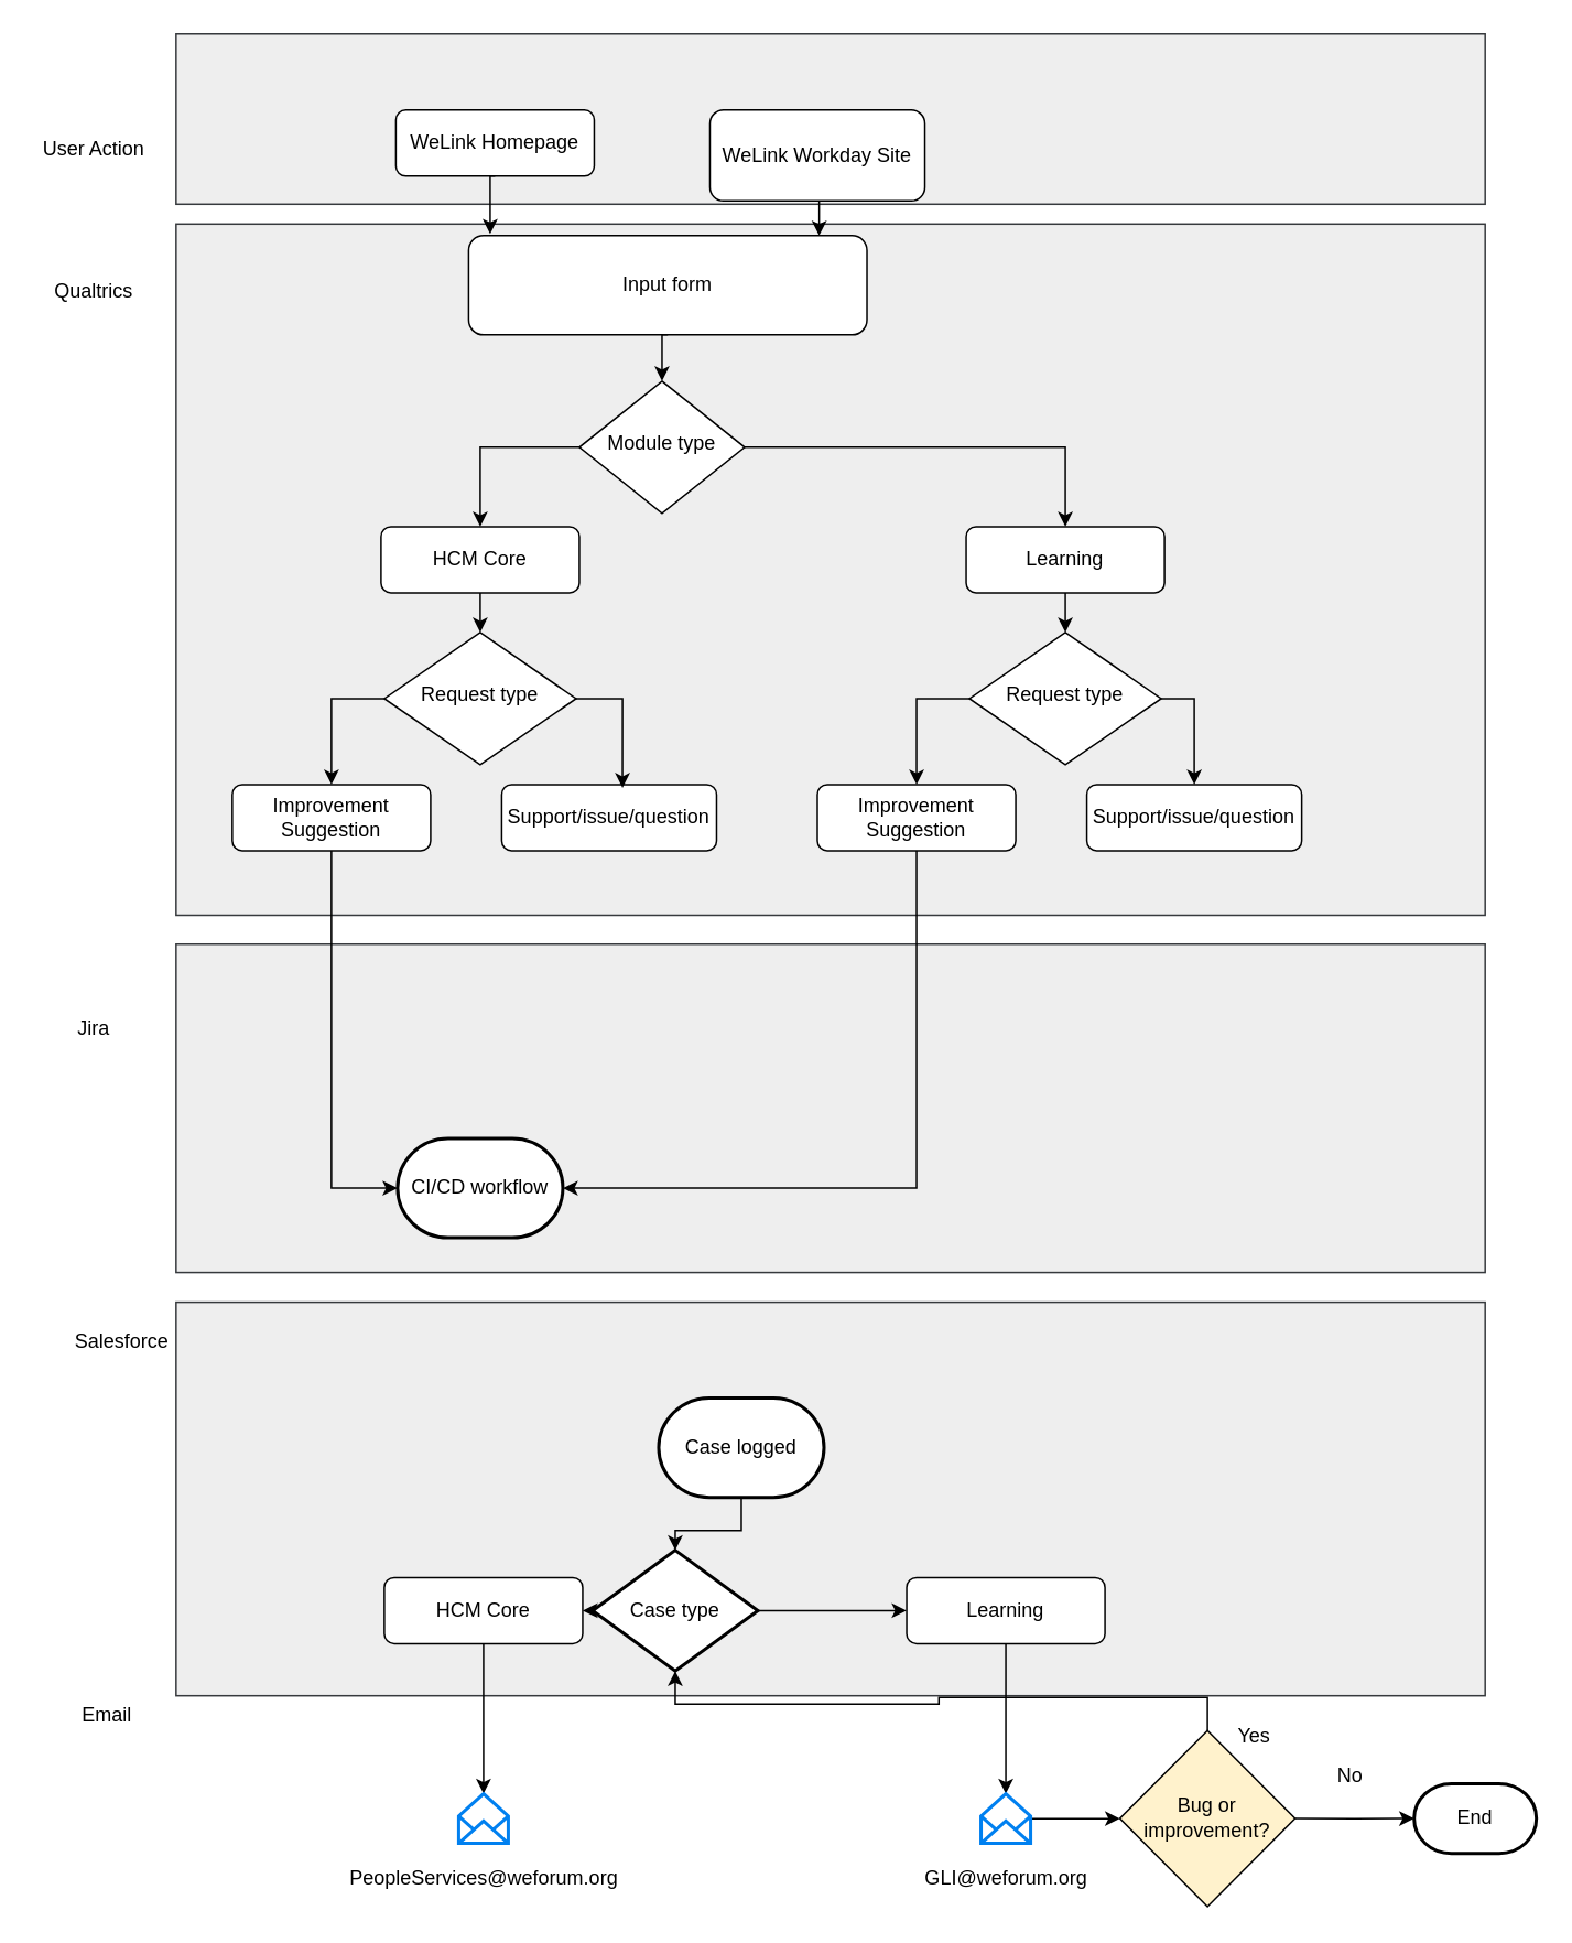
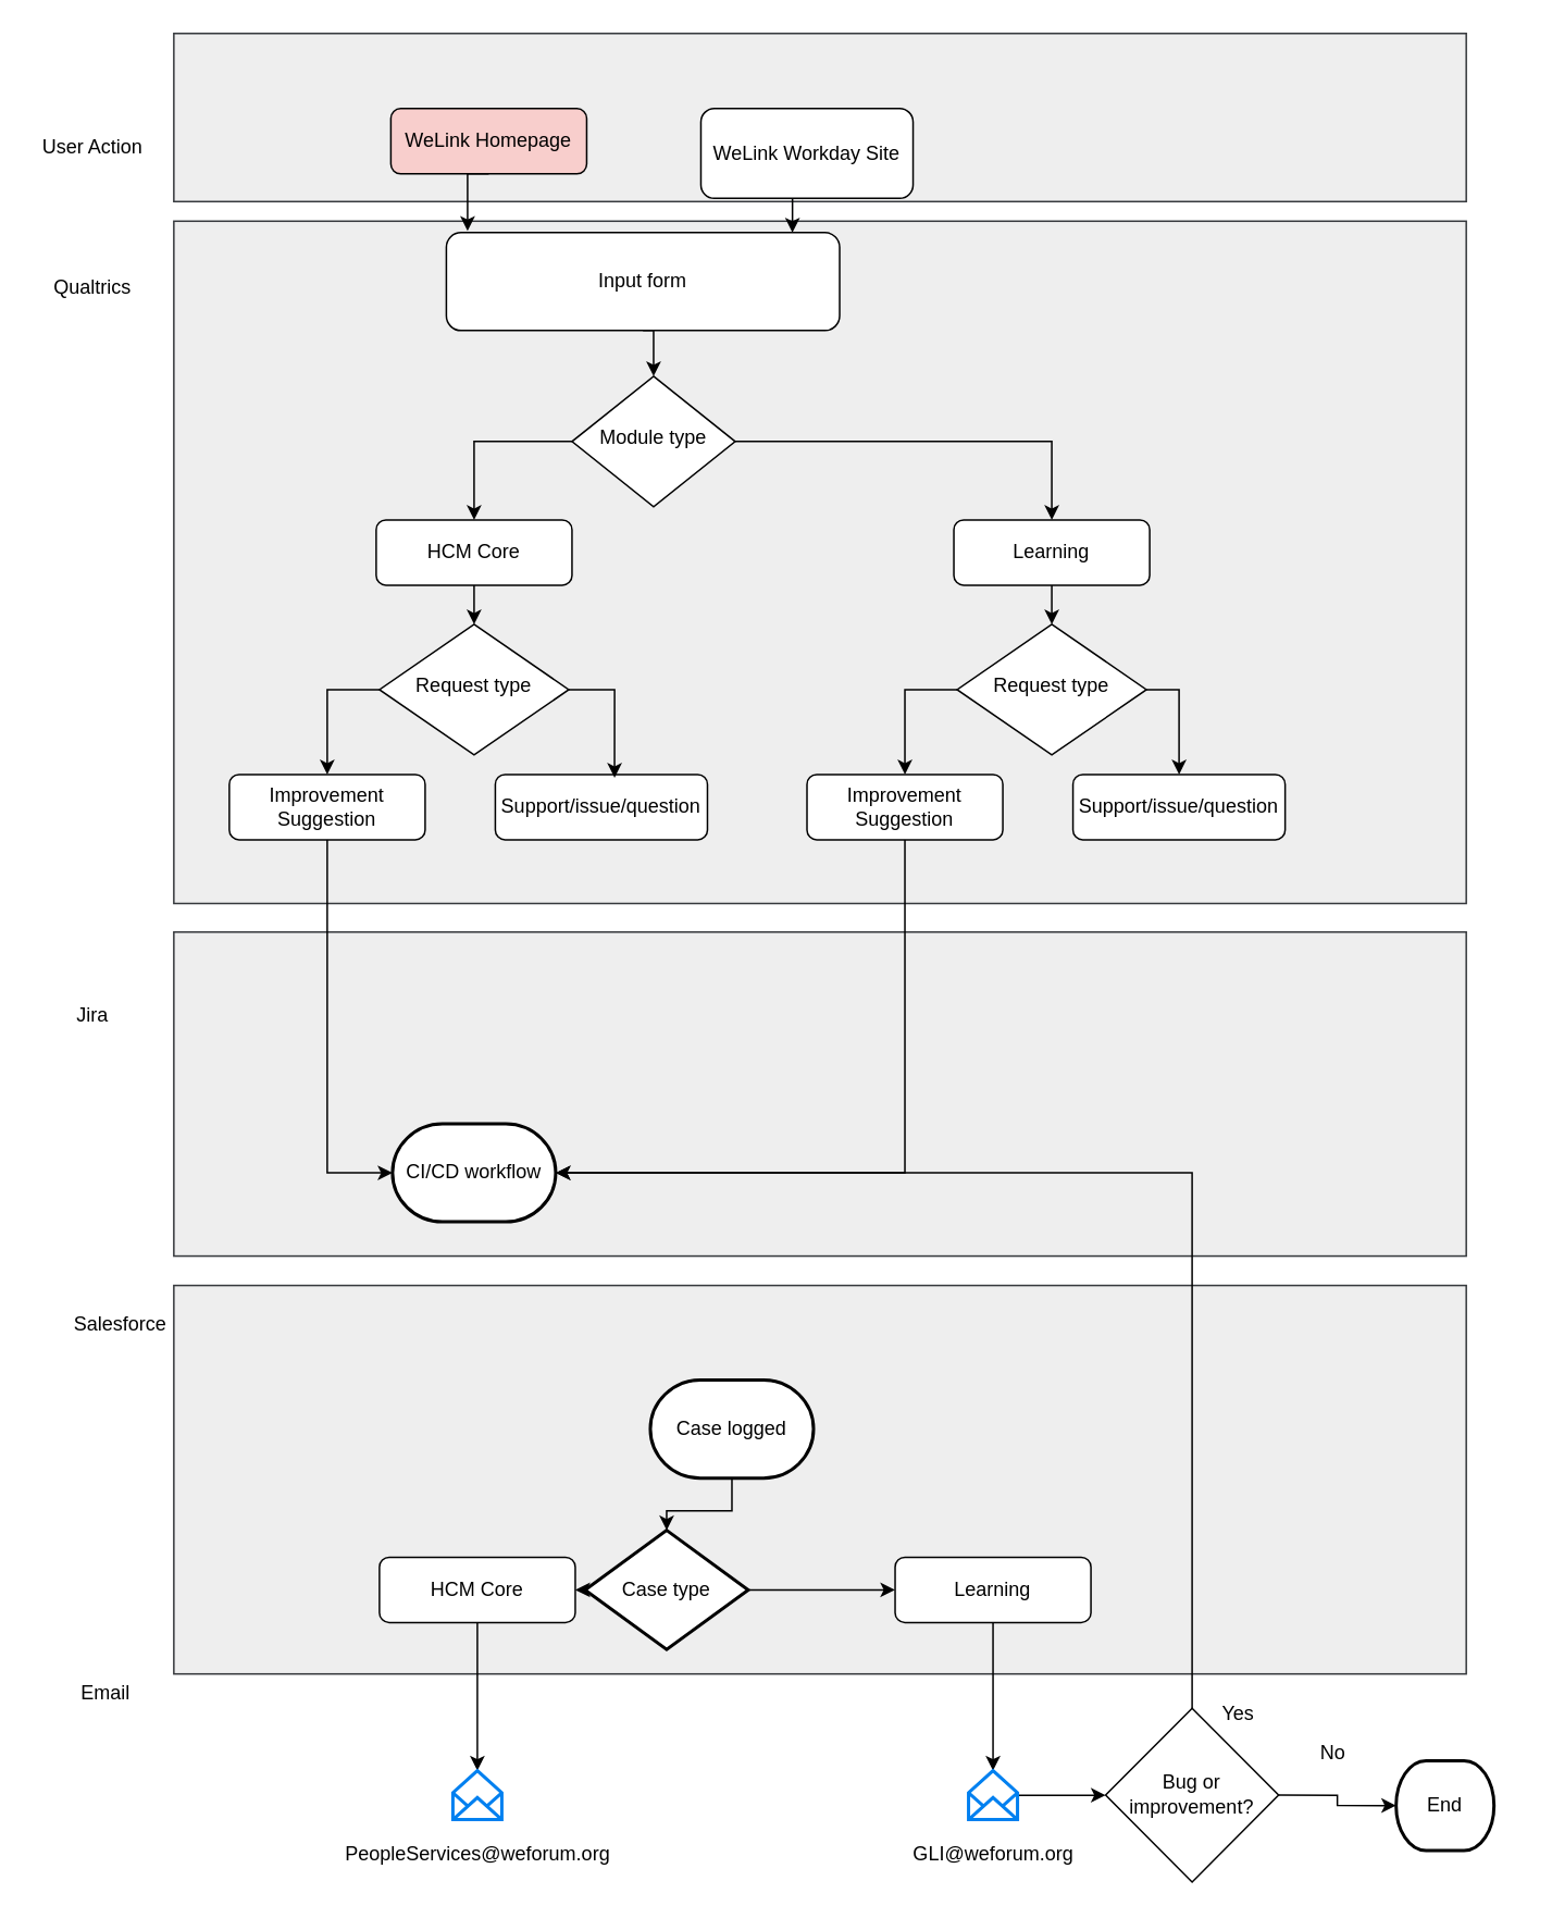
  <mxCell id="0" />
  <mxCell id="1" parent="0" />
  <mxCell id="2" value="" style="rounded=0;whiteSpace=wrap;html=1;fillColor=#eeeeee;strokeColor=#36393d;" vertex="1" parent="1"><mxGeometry x="106" y="787" width="792" height="238" as="geometry" /></mxCell>
  <mxCell id="3" value="" style="rounded=0;whiteSpace=wrap;html=1;fillColor=#eeeeee;strokeColor=#36393d;" vertex="1" parent="1"><mxGeometry x="106" y="570.5" width="792" height="198.5" as="geometry" /></mxCell>
  <mxCell id="4" value="" style="rounded=0;whiteSpace=wrap;html=1;fillColor=#eeeeee;strokeColor=#36393d;" vertex="1" parent="1"><mxGeometry x="106" y="135" width="792" height="418" as="geometry" /></mxCell>
  <mxCell id="5" value="" style="rounded=0;whiteSpace=wrap;html=1;fillColor=#eeeeee;strokeColor=#36393d;" vertex="1" parent="1"><mxGeometry x="106" y="20" width="792" height="103" as="geometry" /></mxCell>
  <mxCell id="6" style="edgeStyle=orthogonalEdgeStyle;rounded=0;orthogonalLoop=1;jettySize=auto;html=1;exitX=0.5;exitY=1;exitDx=0;exitDy=0;entryX=0.054;entryY=-0.017;entryDx=0;entryDy=0;entryPerimeter=0;" edge="1" parent="1" source="7" target="21"><mxGeometry relative="1" as="geometry" /></mxCell>
- <mxCell id="7" value="WeLink Homepage" style="rounded=1;whiteSpace=wrap;html=1;fontSize=12;glass=0;strokeWidth=1;shadow=0;" parent="1" vertex="1"><mxGeometry x="239" y="66" width="120" height="40" as="geometry" /></mxCell>
+ <mxCell id="7" value="WeLink Homepage" style="rounded=1;whiteSpace=wrap;html=1;fontSize=12;glass=0;strokeWidth=1;shadow=0;fillColor=#f8cecc;" parent="1" vertex="1"><mxGeometry x="239" y="66" width="120" height="40" as="geometry" /></mxCell>
  <mxCell id="8" value="Support/issue/question" style="rounded=1;whiteSpace=wrap;html=1;fontSize=12;glass=0;strokeWidth=1;shadow=0;" parent="1" vertex="1"><mxGeometry x="303" y="474" width="130" height="40" as="geometry" /></mxCell>
  <mxCell id="9" style="edgeStyle=orthogonalEdgeStyle;rounded=0;orthogonalLoop=1;jettySize=auto;html=1;exitX=1;exitY=0.5;exitDx=0;exitDy=0;entryX=0.5;entryY=0;entryDx=0;entryDy=0;" edge="1" parent="1" source="11" target="23"><mxGeometry relative="1" as="geometry" /></mxCell>
  <mxCell id="10" style="edgeStyle=orthogonalEdgeStyle;rounded=0;orthogonalLoop=1;jettySize=auto;html=1;exitX=0;exitY=0.5;exitDx=0;exitDy=0;entryX=0.5;entryY=0;entryDx=0;entryDy=0;" edge="1" parent="1" source="11" target="15"><mxGeometry relative="1" as="geometry" /></mxCell>
  <mxCell id="11" value="Module type" style="rhombus;whiteSpace=wrap;html=1;shadow=0;fontFamily=Helvetica;fontSize=12;align=center;strokeWidth=1;spacing=6;spacingTop=-4;" parent="1" vertex="1"><mxGeometry x="350" y="230" width="100" height="80" as="geometry" /></mxCell>
  <mxCell id="12" style="edgeStyle=orthogonalEdgeStyle;rounded=0;orthogonalLoop=1;jettySize=auto;html=1;exitX=0.5;exitY=1;exitDx=0;exitDy=0;entryX=0;entryY=0.5;entryDx=0;entryDy=0;entryPerimeter=0;" edge="1" parent="1" source="13" target="34"><mxGeometry relative="1" as="geometry" /></mxCell>
  <mxCell id="13" value="Improvement Suggestion" style="rounded=1;whiteSpace=wrap;html=1;fontSize=12;glass=0;strokeWidth=1;shadow=0;" parent="1" vertex="1"><mxGeometry x="140" y="474" width="120" height="40" as="geometry" /></mxCell>
  <mxCell id="14" style="edgeStyle=orthogonalEdgeStyle;rounded=0;orthogonalLoop=1;jettySize=auto;html=1;exitX=0.5;exitY=1;exitDx=0;exitDy=0;entryX=0.5;entryY=0;entryDx=0;entryDy=0;" edge="1" parent="1" source="15" target="26"><mxGeometry relative="1" as="geometry" /></mxCell>
  <mxCell id="15" value="HCM Core" style="rounded=1;whiteSpace=wrap;html=1;fontSize=12;glass=0;strokeWidth=1;shadow=0;" parent="1" vertex="1"><mxGeometry x="230" y="318" width="120" height="40" as="geometry" /></mxCell>
  <mxCell id="16" style="edgeStyle=orthogonalEdgeStyle;rounded=0;orthogonalLoop=1;jettySize=auto;html=1;exitX=0.5;exitY=1;exitDx=0;exitDy=0;entryX=0.88;entryY=0;entryDx=0;entryDy=0;entryPerimeter=0;" edge="1" parent="1" source="17" target="21"><mxGeometry relative="1" as="geometry" /></mxCell>
  <mxCell id="17" value="WeLink Workday Site" style="rounded=1;whiteSpace=wrap;html=1;fontSize=12;glass=0;strokeWidth=1;shadow=0;" vertex="1" parent="1"><mxGeometry x="429" y="66" width="130" height="55" as="geometry" /></mxCell>
  <mxCell id="18" value="User Action" style="text;html=1;align=center;verticalAlign=middle;resizable=0;points=[];autosize=1;" vertex="1" parent="1"><mxGeometry x="20" y="81" width="71" height="18" as="geometry" /></mxCell>
  <mxCell id="19" value="Qualtrics" style="text;html=1;align=center;verticalAlign=middle;resizable=0;points=[];autosize=1;" vertex="1" parent="1"><mxGeometry x="27" y="167" width="57" height="18" as="geometry" /></mxCell>
  <mxCell id="20" style="edgeStyle=orthogonalEdgeStyle;rounded=0;orthogonalLoop=1;jettySize=auto;html=1;exitX=0.5;exitY=1;exitDx=0;exitDy=0;entryX=0.5;entryY=0;entryDx=0;entryDy=0;" edge="1" parent="1" source="21" target="11"><mxGeometry relative="1" as="geometry" /></mxCell>
- <mxCell id="21" value="Input form" style="rounded=1;whiteSpace=wrap;html=1;" vertex="1" parent="1"><mxGeometry x="283" y="142" width="241" height="60" as="geometry" /></mxCell>
+ <mxCell id="21" value="Input form" style="rounded=1;whiteSpace=wrap;html=1;" vertex="1" parent="1"><mxGeometry x="273" y="142" width="241" height="60" as="geometry" /></mxCell>
  <mxCell id="22" style="edgeStyle=orthogonalEdgeStyle;rounded=0;orthogonalLoop=1;jettySize=auto;html=1;exitX=0.5;exitY=1;exitDx=0;exitDy=0;entryX=0.5;entryY=0;entryDx=0;entryDy=0;" edge="1" parent="1" source="23" target="32"><mxGeometry relative="1" as="geometry" /></mxCell>
  <mxCell id="23" value="Learning" style="rounded=1;whiteSpace=wrap;html=1;fontSize=12;glass=0;strokeWidth=1;shadow=0;" vertex="1" parent="1"><mxGeometry x="584" y="318" width="120" height="40" as="geometry" /></mxCell>
  <mxCell id="24" style="edgeStyle=orthogonalEdgeStyle;rounded=0;orthogonalLoop=1;jettySize=auto;html=1;exitX=0;exitY=0.5;exitDx=0;exitDy=0;entryX=0.5;entryY=0;entryDx=0;entryDy=0;" edge="1" parent="1" source="26" target="13"><mxGeometry relative="1" as="geometry" /></mxCell>
  <mxCell id="25" style="edgeStyle=orthogonalEdgeStyle;rounded=0;orthogonalLoop=1;jettySize=auto;html=1;exitX=1;exitY=0.5;exitDx=0;exitDy=0;entryX=0.562;entryY=0.05;entryDx=0;entryDy=0;entryPerimeter=0;" edge="1" parent="1" source="26" target="8"><mxGeometry relative="1" as="geometry" /></mxCell>
  <mxCell id="26" value="Request type" style="rhombus;whiteSpace=wrap;html=1;shadow=0;fontFamily=Helvetica;fontSize=12;align=center;strokeWidth=1;spacing=6;spacingTop=-4;" vertex="1" parent="1"><mxGeometry x="232" y="382" width="116" height="80" as="geometry" /></mxCell>
  <mxCell id="27" value="Support/issue/question" style="rounded=1;whiteSpace=wrap;html=1;fontSize=12;glass=0;strokeWidth=1;shadow=0;" vertex="1" parent="1"><mxGeometry x="657" y="474" width="130" height="40" as="geometry" /></mxCell>
  <mxCell id="28" style="edgeStyle=orthogonalEdgeStyle;rounded=0;orthogonalLoop=1;jettySize=auto;html=1;exitX=0.5;exitY=1;exitDx=0;exitDy=0;entryX=1;entryY=0.5;entryDx=0;entryDy=0;entryPerimeter=0;" edge="1" parent="1" source="29" target="34"><mxGeometry relative="1" as="geometry" /></mxCell>
  <mxCell id="29" value="Improvement Suggestion" style="rounded=1;whiteSpace=wrap;html=1;fontSize=12;glass=0;strokeWidth=1;shadow=0;" vertex="1" parent="1"><mxGeometry x="494" y="474" width="120" height="40" as="geometry" /></mxCell>
  <mxCell id="30" style="edgeStyle=orthogonalEdgeStyle;rounded=0;orthogonalLoop=1;jettySize=auto;html=1;exitX=0;exitY=0.5;exitDx=0;exitDy=0;entryX=0.5;entryY=0;entryDx=0;entryDy=0;" edge="1" parent="1" source="32" target="29"><mxGeometry relative="1" as="geometry" /></mxCell>
  <mxCell id="31" style="edgeStyle=orthogonalEdgeStyle;rounded=0;orthogonalLoop=1;jettySize=auto;html=1;exitX=1;exitY=0.5;exitDx=0;exitDy=0;" edge="1" parent="1" source="32" target="27"><mxGeometry relative="1" as="geometry" /></mxCell>
  <mxCell id="32" value="Request type" style="rhombus;whiteSpace=wrap;html=1;shadow=0;fontFamily=Helvetica;fontSize=12;align=center;strokeWidth=1;spacing=6;spacingTop=-4;" vertex="1" parent="1"><mxGeometry x="586" y="382" width="116" height="80" as="geometry" /></mxCell>
  <mxCell id="33" value="Jira" style="text;html=1;align=center;verticalAlign=middle;resizable=0;points=[];autosize=1;" vertex="1" parent="1"><mxGeometry x="41" y="613" width="29" height="18" as="geometry" /></mxCell>
  <mxCell id="34" value="CI/CD workflow" style="strokeWidth=2;html=1;shape=mxgraph.flowchart.terminator;whiteSpace=wrap;" vertex="1" parent="1"><mxGeometry x="240" y="688" width="100" height="60" as="geometry" /></mxCell>
  <mxCell id="35" value="Salesforce" style="text;html=1;align=center;verticalAlign=middle;resizable=0;points=[];autosize=1;" vertex="1" parent="1"><mxGeometry x="39" y="802" width="67" height="18" as="geometry" /></mxCell>
  <mxCell id="36" style="edgeStyle=orthogonalEdgeStyle;rounded=0;orthogonalLoop=1;jettySize=auto;html=1;exitX=0.5;exitY=1;exitDx=0;exitDy=0;exitPerimeter=0;entryX=0.5;entryY=0;entryDx=0;entryDy=0;entryPerimeter=0;" edge="1" parent="1" source="37" target="41"><mxGeometry relative="1" as="geometry" /></mxCell>
  <mxCell id="37" value="Case logged" style="strokeWidth=2;html=1;shape=mxgraph.flowchart.terminator;whiteSpace=wrap;" vertex="1" parent="1"><mxGeometry x="398" y="845" width="100" height="60" as="geometry" /></mxCell>
  <mxCell id="38" value="Email" style="text;html=1;align=center;verticalAlign=middle;resizable=0;points=[];autosize=1;" vertex="1" parent="1"><mxGeometry x="44" y="1028" width="40" height="18" as="geometry" /></mxCell>
  <mxCell id="39" style="edgeStyle=orthogonalEdgeStyle;rounded=0;orthogonalLoop=1;jettySize=auto;html=1;exitX=1;exitY=0.5;exitDx=0;exitDy=0;exitPerimeter=0;entryX=0;entryY=0.5;entryDx=0;entryDy=0;" edge="1" parent="1" source="41" target="45"><mxGeometry relative="1" as="geometry" /></mxCell>
  <mxCell id="40" style="edgeStyle=orthogonalEdgeStyle;rounded=0;orthogonalLoop=1;jettySize=auto;html=1;exitX=0;exitY=0.5;exitDx=0;exitDy=0;exitPerimeter=0;entryX=1;entryY=0.5;entryDx=0;entryDy=0;" edge="1" parent="1" source="41" target="43"><mxGeometry relative="1" as="geometry" /></mxCell>
  <mxCell id="41" value="Case type" style="strokeWidth=2;html=1;shape=mxgraph.flowchart.decision;whiteSpace=wrap;" vertex="1" parent="1"><mxGeometry x="358" y="937" width="100" height="73" as="geometry" /></mxCell>
  <mxCell id="42" style="edgeStyle=orthogonalEdgeStyle;rounded=0;orthogonalLoop=1;jettySize=auto;html=1;exitX=0.5;exitY=1;exitDx=0;exitDy=0;" edge="1" parent="1" source="43" target="46"><mxGeometry relative="1" as="geometry" /></mxCell>
  <mxCell id="43" value="HCM Core" style="rounded=1;whiteSpace=wrap;html=1;fontSize=12;glass=0;strokeWidth=1;shadow=0;" vertex="1" parent="1"><mxGeometry x="232" y="953.5" width="120" height="40" as="geometry" /></mxCell>
  <mxCell id="44" style="edgeStyle=orthogonalEdgeStyle;rounded=0;orthogonalLoop=1;jettySize=auto;html=1;exitX=0.5;exitY=1;exitDx=0;exitDy=0;" edge="1" parent="1" source="45" target="48"><mxGeometry relative="1" as="geometry" /></mxCell>
  <mxCell id="45" value="Learning" style="rounded=1;whiteSpace=wrap;html=1;fontSize=12;glass=0;strokeWidth=1;shadow=0;" vertex="1" parent="1"><mxGeometry x="548" y="953.5" width="120" height="40" as="geometry" /></mxCell>
  <mxCell id="46" value="" style="html=1;verticalLabelPosition=bottom;align=center;labelBackgroundColor=#ffffff;verticalAlign=top;strokeWidth=2;strokeColor=#0080F0;shadow=0;dashed=0;shape=mxgraph.ios7.icons.envelope_(empty);" vertex="1" parent="1"><mxGeometry x="277" y="1084.25" width="30" height="30" as="geometry" /></mxCell>
  <mxCell id="47" style="edgeStyle=orthogonalEdgeStyle;rounded=0;orthogonalLoop=1;jettySize=auto;html=1;" edge="1" parent="1" source="48" target="53"><mxGeometry relative="1" as="geometry" /></mxCell>
  <mxCell id="48" value="" style="html=1;verticalLabelPosition=bottom;align=center;labelBackgroundColor=#ffffff;verticalAlign=top;strokeWidth=2;strokeColor=#0080F0;shadow=0;dashed=0;shape=mxgraph.ios7.icons.envelope_(empty);" vertex="1" parent="1"><mxGeometry x="593" y="1084.25" width="30" height="30" as="geometry" /></mxCell>
  <mxCell id="49" value="PeopleServices@weforum.org" style="text;html=1;align=center;verticalAlign=middle;resizable=0;points=[];autosize=1;" vertex="1" parent="1"><mxGeometry x="206" y="1127" width="172" height="18" as="geometry" /></mxCell>
  <mxCell id="50" value="GLI@weforum.org" style="text;html=1;align=center;verticalAlign=middle;resizable=0;points=[];autosize=1;" vertex="1" parent="1"><mxGeometry x="554" y="1127" width="108" height="18" as="geometry" /></mxCell>
  <mxCell id="51" style="edgeStyle=orthogonalEdgeStyle;rounded=0;orthogonalLoop=1;jettySize=auto;html=1;exitX=1;exitY=0.5;exitDx=0;exitDy=0;entryX=0;entryY=0.5;entryDx=0;entryDy=0;entryPerimeter=0;" edge="1" parent="1" source="53" target="55"><mxGeometry relative="1" as="geometry"><mxPoint x="852" y="1061" as="targetPoint" /></mxGeometry></mxCell>
- <mxCell id="52" style="edgeStyle=orthogonalEdgeStyle;rounded=0;orthogonalLoop=1;jettySize=auto;html=1;exitX=0.5;exitY=0;exitDx=0;exitDy=0;" edge="1" parent="1" source="53" target="41"><mxGeometry relative="1" as="geometry" /></mxCell>
- <mxCell id="53" value="Bug or improvement?" style="rhombus;whiteSpace=wrap;html=1;fillColor=#fff2cc;" vertex="1" parent="1"><mxGeometry x="677" y="1046" width="106" height="106.5" as="geometry" /></mxCell>
+ <mxCell id="52" style="edgeStyle=orthogonalEdgeStyle;rounded=0;orthogonalLoop=1;jettySize=auto;html=1;exitX=0.5;exitY=0;exitDx=0;exitDy=0;entryX=1;entryY=0.5;entryDx=0;entryDy=0;entryPerimeter=0;" edge="1" parent="1" source="53" target="34"><mxGeometry relative="1" as="geometry" /></mxCell>
+ <mxCell id="53" value="Bug or improvement?" style="rhombus;whiteSpace=wrap;html=1;" vertex="1" parent="1"><mxGeometry x="677" y="1046" width="106" height="106.5" as="geometry" /></mxCell>
  <mxCell id="54" value="No" style="text;html=1;align=center;verticalAlign=middle;resizable=0;points=[];autosize=1;" vertex="1" parent="1"><mxGeometry x="803" y="1065" width="25" height="18" as="geometry" /></mxCell>
- <mxCell id="55" value="End" style="strokeWidth=2;html=1;shape=mxgraph.flowchart.terminator;whiteSpace=wrap;" vertex="1" parent="1"><mxGeometry x="855" y="1078.12" width="74" height="42.25" as="geometry" /></mxCell>
+ <mxCell id="55" value="End" style="strokeWidth=2;html=1;shape=mxgraph.flowchart.terminator;whiteSpace=wrap;" vertex="1" parent="1"><mxGeometry x="855" y="1078.12" width="60" height="55" as="geometry" /></mxCell>
  <mxCell id="56" value="Yes" style="text;html=1;align=center;verticalAlign=middle;resizable=0;points=[];autosize=1;" vertex="1" parent="1"><mxGeometry x="743" y="1041" width="30" height="18" as="geometry" /></mxCell>
